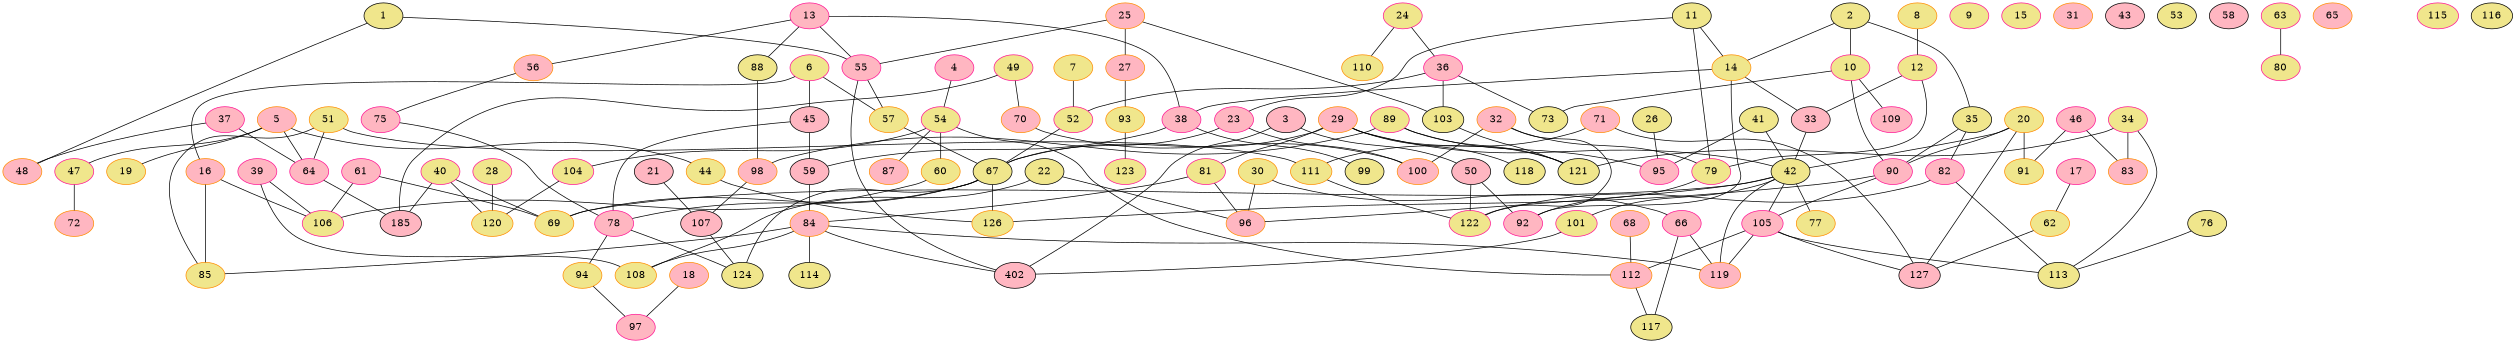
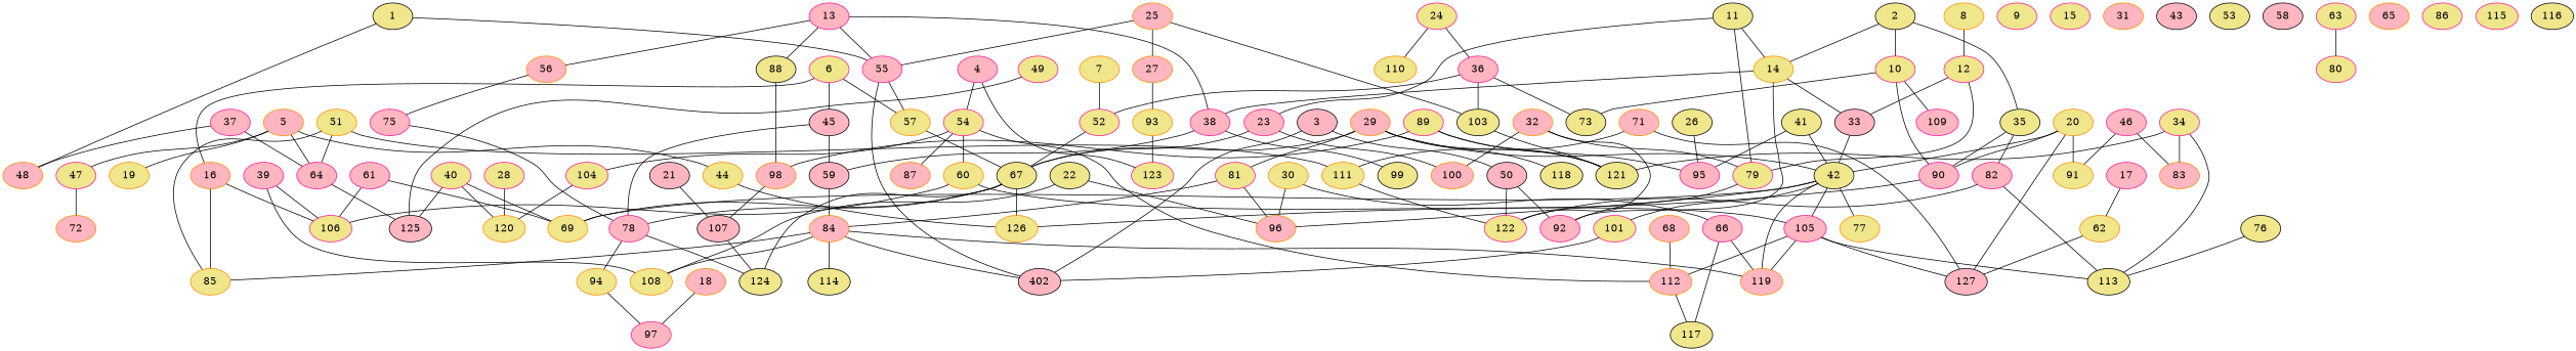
  graph {
    node [color=deeppink fillcolor=khaki style=filled]
    1 [color=black]
    48 [color=darkorange fillcolor=lightpink]
    55 [fillcolor=lightpink]
    n4 [color=black fillcolor=lightpink label=402]
    57 [color=darkorange]
    2 [color=black]
    10
    14 [color=darkorange]
    35 [color=black]
    73 [color=black]
    90 [fillcolor=lightpink]
    109 [fillcolor=lightpink]
    33 [color=black fillcolor=lightpink]
    38 [fillcolor=lightpink]
    92 [fillcolor=lightpink]
    82 [fillcolor=lightpink]
    3 [color=black fillcolor=lightpink]
    50 [color=black fillcolor=lightpink]
    122
    87 [color=darkorange fillcolor=lightpink]
    4 [fillcolor=lightpink]
    54
    123
    60 [color=darkorange]
    104
    112 [color=darkorange fillcolor=lightpink]
    5 [color=darkorange fillcolor=lightpink]
    19 [color=darkorange]
    44 [color=darkorange]
    47
    64 [fillcolor=lightpink]
    126 [color=darkorange]
    72 [color=darkorange fillcolor=lightpink]
-   125 [color=black fillcolor=lightpink label=185]
+   125 [color=black fillcolor=lightpink]
    16 [color=darkorange fillcolor=lightpink]
    6
    45 [color=black fillcolor=lightpink]
    85 [color=darkorange]
    106
    59 [color=black fillcolor=lightpink]
    78 [fillcolor=lightpink]
    67 [color=black]
    7 [color=darkorange]
    52
    8 [color=darkorange]
    12
    79
    9
    11 [color=black]
    23 [fillcolor=lightpink]
    100 [color=darkorange fillcolor=lightpink]
    42 [color=black]
    13 [fillcolor=lightpink]
    56 [color=darkorange fillcolor=lightpink]
    88 [color=black]
    99 [color=black]
    75 [fillcolor=lightpink]
    98 [color=darkorange fillcolor=lightpink]
    15
    17 [fillcolor=lightpink]
    62 [color=darkorange]
    127 [color=black fillcolor=lightpink]
    18 [color=darkorange fillcolor=lightpink]
    97 [fillcolor=lightpink]
    20 [color=darkorange]
    91 [color=darkorange]
    96 [color=darkorange fillcolor=lightpink]
    69 [color=darkorange]
    77 [color=darkorange]
    101
    105 [fillcolor=lightpink]
    119 [color=darkorange fillcolor=lightpink]
    21 [color=black fillcolor=lightpink]
    107 [color=black fillcolor=lightpink]
    124 [color=black]
    22 [color=black]
    108 [color=darkorange]
    36 [fillcolor=lightpink]
    24
    110 [color=darkorange]
    103 [color=black]
    25 [color=darkorange fillcolor=lightpink]
    27 [color=darkorange fillcolor=lightpink]
    93 [color=darkorange]
    121 [color=black]
    26 [color=black]
    95 [fillcolor=lightpink]
    120 [color=darkorange]
    28
    29 [color=darkorange fillcolor=lightpink]
    81
    118 [color=black]
    84 [color=darkorange fillcolor=lightpink]
    30 [color=darkorange]
    66 [fillcolor=lightpink]
    117 [color=black]
    31 [color=darkorange fillcolor=lightpink]
    32 [color=darkorange fillcolor=lightpink]
    34
    83 [color=darkorange fillcolor=lightpink]
    113 [color=black]
    37 [fillcolor=lightpink]
    39 [fillcolor=lightpink]
    40
    41 [color=black]
    43 [color=black fillcolor=lightpink]
    94 [color=darkorange]
    46 [fillcolor=lightpink]
    49
-   70 [color=darkorange fillcolor=lightpink]
    51 [color=darkorange]
    111 [color=darkorange]
    53 [color=black]
    58 [color=black fillcolor=lightpink]
    114 [color=black]
    61 [fillcolor=lightpink]
    63
    80
    65 [color=darkorange fillcolor=lightpink]
    68 [color=darkorange fillcolor=lightpink]
    71 [color=darkorange fillcolor=lightpink]
    76 [color=black]
+   86
    89
    115
    116 [color=black]
    1 -- 48
    1 -- 55
    55 -- n4
    55 -- 57
    57 -- 67
    2 -- 10
    2 -- 14
    2 -- 35
    10 -- 73
    10 -- 90
    10 -- 109
    14 -- 33
    14 -- 38
    14 -- 92
    35 -- 90
    35 -- 82
    90 -- 126
    33 -- 42
    38 -- 59
    38 -- 99
    82 -- 122
    82 -- 113
    3 -- n4
    3 -- 50
    50 -- 92
    50 -- 122
    4 -- 54
+   4 -- 123
    54 -- 87
    54 -- 60
    54 -- 104
    54 -- 112
    60 -- 106
-   90 -- 105
+   60 -- 105
    104 -- 120
    112 -- 117
    5 -- 19
    5 -- 44
    5 -- 47
    5 -- 64
    44 -- 126
    47 -- 72
    64 -- 125
    16 -- 85
    16 -- 106
    6 -- 57
    6 -- 16
    6 -- 45
    45 -- 59
    45 -- 78
    59 -- 84
    78 -- 124
    78 -- 94
    67 -- 126
    67 -- 78
    67 -- 69
    67 -- 124
    7 -- 52
    52 -- 67
    8 -- 12
    12 -- 33
    12 -- 79
    79 -- 92
    11 -- 14
    11 -- 79
    11 -- 23
    23 -- 67
    23 -- 100
    42 -- 96
    42 -- 69
    42 -- 77
    42 -- 101
    42 -- 105
    42 -- 119
    13 -- 55
    13 -- 38
    13 -- 56
    13 -- 88
    56 -- 75
    88 -- 98
    75 -- 78
    98 -- 107
    17 -- 62
    62 -- 127
    18 -- 97
    20 -- 90
    20 -- 42
    20 -- 127
    20 -- 91
    101 -- n4
    105 -- 112
    105 -- 127
    105 -- 119
    105 -- 113
    21 -- 107
    107 -- 124
    22 -- 96
    22 -- 108
    36 -- 73
    36 -- 52
    36 -- 103
    24 -- 36
    24 -- 110
    103 -- 121
    25 -- 55
    25 -- 103
    25 -- 27
    27 -- 93
    93 -- 123
    26 -- 95
    28 -- 120
    29 -- 67
    29 -- 42
    29 -- 121
    29 -- 81
    29 -- 118
    81 -- 96
    81 -- 84
    84 -- n4
    84 -- 85
    84 -- 119
    84 -- 108
    84 -- 114
    30 -- 96
    30 -- 66
    66 -- 119
    66 -- 117
    32 -- 122
    32 -- 79
    32 -- 100
    34 -- 121
    34 -- 83
    34 -- 113
    37 -- 48
    37 -- 64
    39 -- 106
    39 -- 108
    40 -- 125
    40 -- 69
    40 -- 120
    41 -- 42
    41 -- 95
    94 -- 97
    46 -- 91
    46 -- 83
    49 -- 125
-   49 -- 70
-   70 -- 100
    51 -- 64
    51 -- 85
    51 -- 111
    111 -- 122
    61 -- 106
    61 -- 69
    63 -- 80
    68 -- 112
    71 -- 127
    71 -- 111
    76 -- 113
    89 -- 98
    89 -- 121
    89 -- 95
  }
